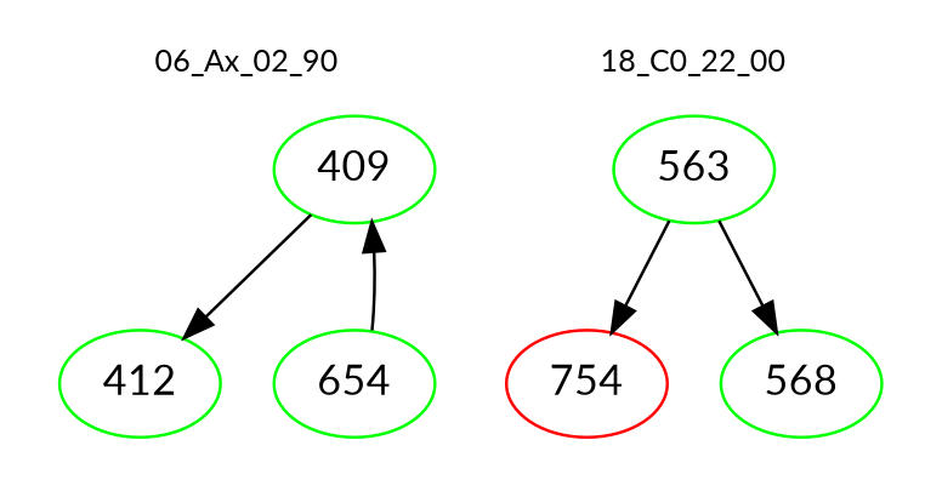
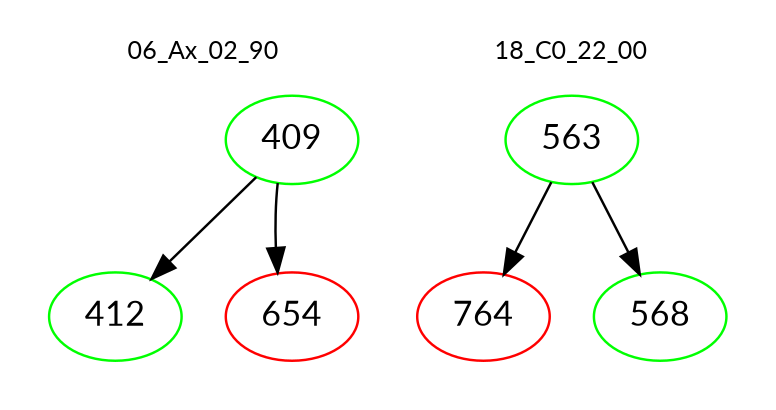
  digraph {
    fontname=Lato
    node [color=green fontname=Lato]
    edge [color=black fontname=Lato]
    n1 [label=409]
    n2 [label=412]
-   n3 [label=654]
+   n3 [color=red label=654]
    n4 [label=563]
-   n5 [color=red label=754]
+   n5 [color=red label=764]
    n6 [label=568]
    subgraph cluster_1 {
      color=white
      fontsize=10
      label="06_Ax_02_90"
      n1
      n2
      n3
    }
    subgraph cluster_2 {
      color=white
      fontsize=10
      label="18_C0_22_00"
      n4
      n5
      n6
    }
    n1 -> n2
-   n3 -> n1
+   n1 -> n3
    n4 -> n5
    n4 -> n6
  }
